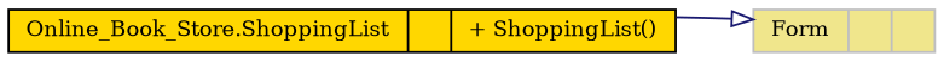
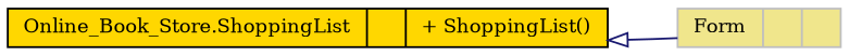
  digraph {
    rankdir=LR
    fontname="DejaVu Serif"
    node [fontname="DejaVu Serif" fontsize=10 shape=record style=filled]
    n1 [color=black fillcolor=gold fontcolor=black height=0.2 label="{Online_Book_Store.ShoppingList\n||+ ShoppingList()\l}" width=0.4]
    n2 [color=grey75 fillcolor=khaki height=0.2 label="{Form\n||}" width=0.4]
-   n2 -> n1 [arrowtail=onormal color=midnightblue dir=back fontname="DejaVu Serif" fontsize=10 labelfontname=Helvetica labelfontsize=10 style=solid]
+   n1 -> n2 [arrowtail=onormal color=midnightblue dir=back fontname="DejaVu Serif" fontsize=10 labelfontname=Helvetica labelfontsize=10 style=solid]
  }
